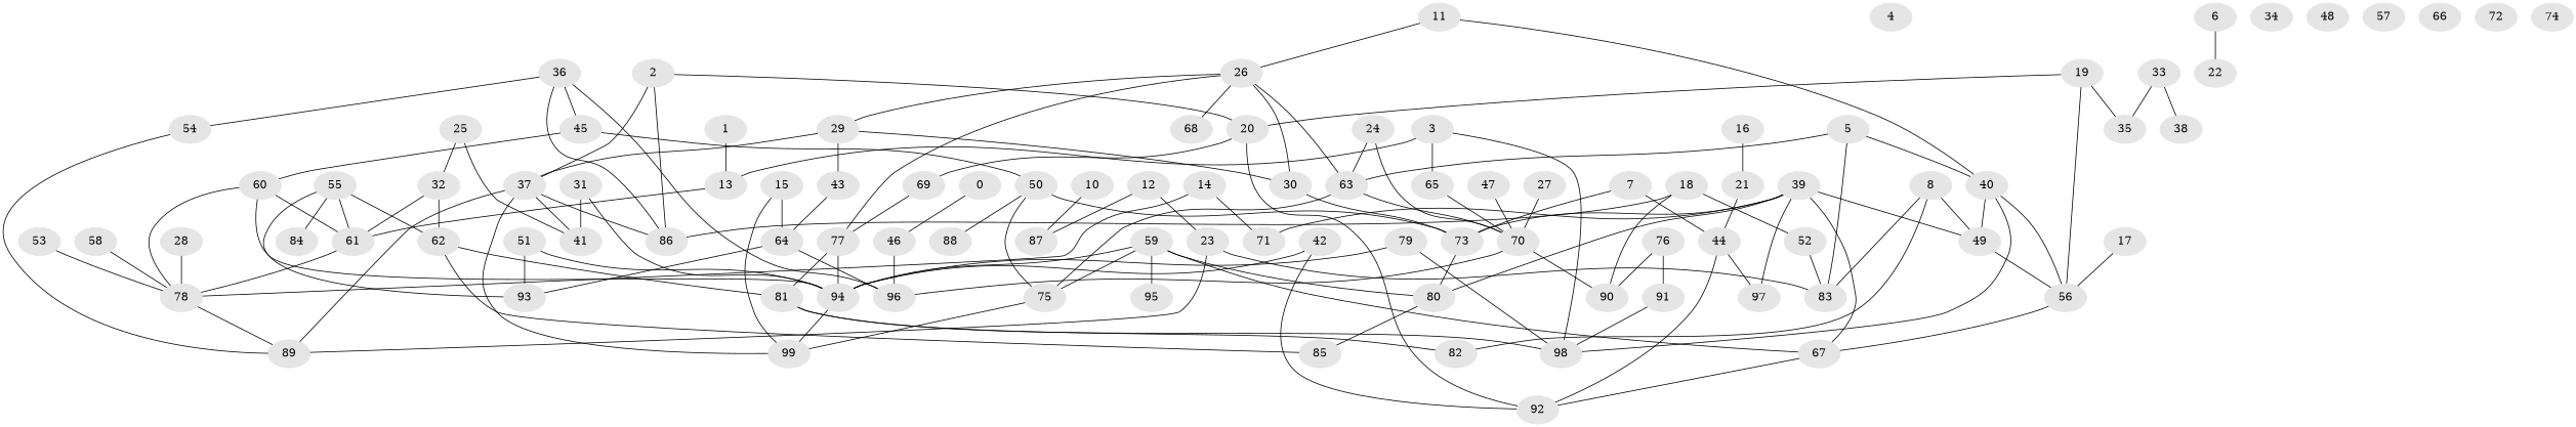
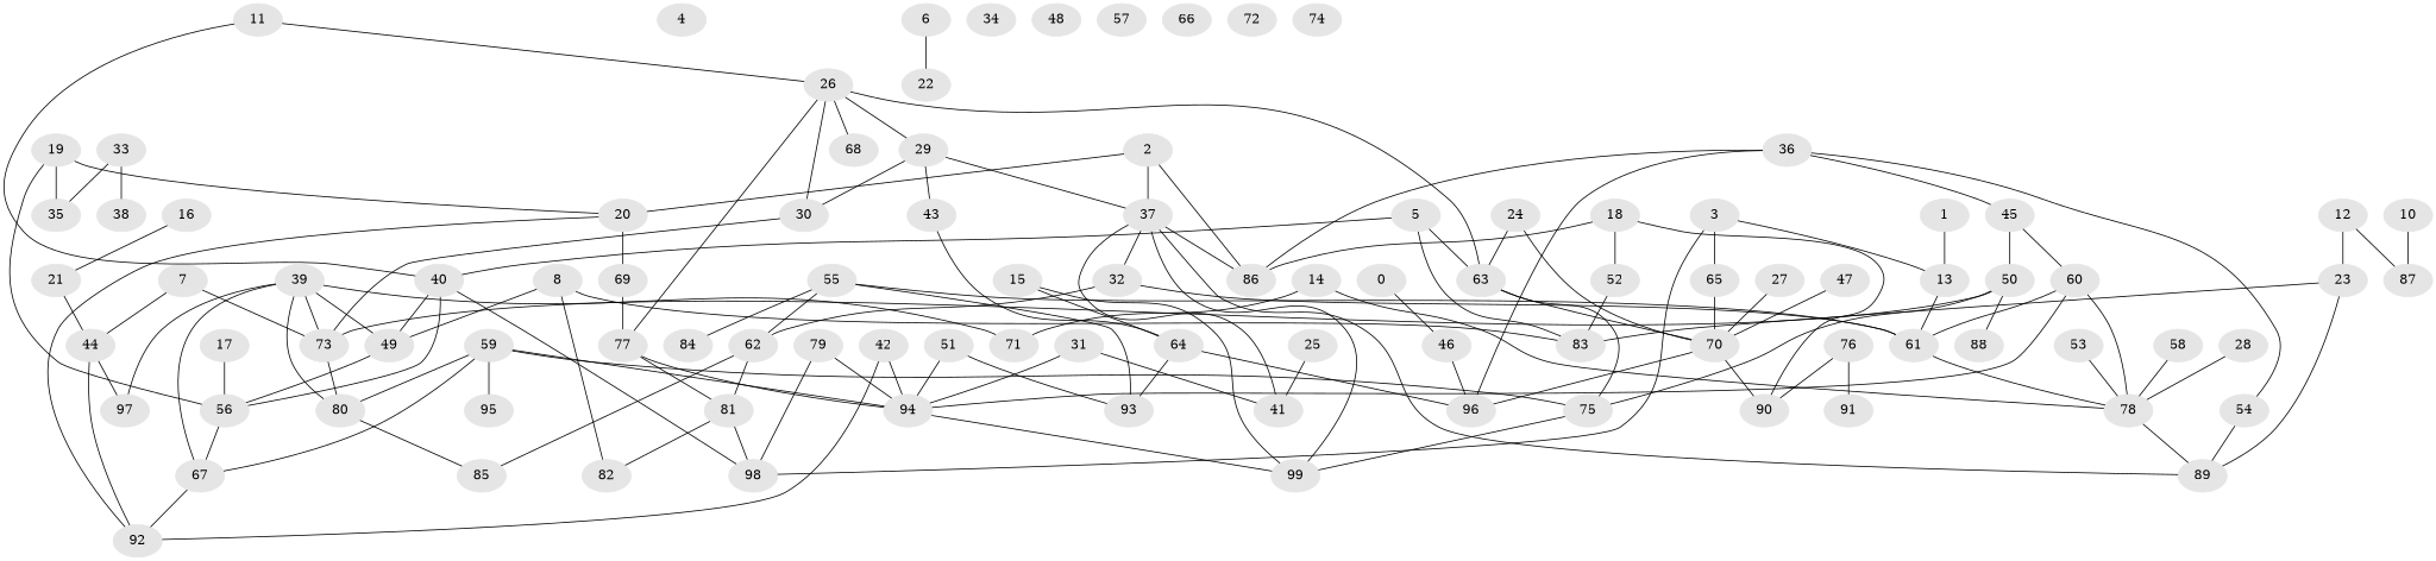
  graph {
    node [color=gray90 style=filled]
    1
    13
    61
    2
    20
    37
    86
    69
    92
    99
    89
    41
    3
    65
    98
    70
    4
    5
    40
    63
    83
    49
    56
    75
    6
    22
    7
    44
    73
    97
    80
    8
    82
    n34 [label=0]
    46
    96
    10
    87
    11
    26
    29
    30
    68
    77
    12
    23
    78
    14
    71
    15
    64
    93
    16
    21
    17
    67
    18
    52
    90
    19
    35
    24
    25
    32
    62
    43
    94
    81
    27
    28
    31
    85
    33
    38
    34
    36
    45
    54
    50
    60
    39
    42
    88
    47
    48
    51
    53
    55
    84
    57
    58
    59
    95
    66
    72
    74
    76
    91
    79
    1 -- 13
    13 -- 61
    61 -- 78
    2 -- 20
    2 -- 37
    2 -- 86
    20 -- 69
    20 -- 92
    37 -- 86
    37 -- 99
    37 -- 89
    37 -- 41
    69 -- 77
    3 -- 13
    3 -- 65
    3 -- 98
    65 -- 70
    70 -- 96
    70 -- 90
    5 -- 40
    5 -- 63
    5 -- 83
    40 -- 98
    40 -- 49
    40 -- 56
    63 -- 70
    63 -- 75
    49 -- 56
    56 -- 67
    75 -- 99
    6 -- 22
    7 -- 44
    7 -- 73
    44 -- 92
    44 -- 97
    73 -- 80
    80 -- 85
    8 -- 83
    8 -- 49
    8 -- 82
    n34 -- 46
    46 -- 96
    10 -- 87
    11 -- 40
    11 -- 26
    26 -- 63
    26 -- 29
    26 -- 30
    26 -- 68
    26 -- 77
    29 -- 37
    29 -- 30
    29 -- 43
    30 -- 73
    77 -- 94
    77 -- 81
    12 -- 87
    12 -- 23
    23 -- 89
    23 -- 83
    78 -- 89
    14 -- 78
    14 -- 71
    15 -- 99
    15 -- 64
    64 -- 96
    64 -- 93
    16 -- 21
    21 -- 44
    17 -- 56
    67 -- 92
    18 -- 86
    18 -- 52
    18 -- 90
    52 -- 83
    19 -- 20
    19 -- 56
    19 -- 35
    24 -- 70
    24 -- 63
    25 -- 41
-   25 -- 32
+   37 -- 32
    32 -- 61
    32 -- 62
    62 -- 81
    62 -- 85
    43 -- 64
    94 -- 99
    81 -- 98
    81 -- 82
    27 -- 70
    28 -- 78
    31 -- 41
    31 -- 94
    33 -- 35
    33 -- 38
    36 -- 86
    36 -- 96
    36 -- 45
    36 -- 54
    45 -- 50
    45 -- 60
    54 -- 89
    50 -- 75
    50 -- 73
    50 -- 88
    60 -- 61
    60 -- 78
    60 -- 94
    39 -- 49
    39 -- 73
    39 -- 97
    39 -- 80
    39 -- 71
    39 -- 67
    42 -- 92
    42 -- 94
    47 -- 70
    51 -- 93
    51 -- 94
    53 -- 78
    55 -- 61
    55 -- 93
    55 -- 62
    55 -- 84
    58 -- 78
    59 -- 75
    59 -- 80
    59 -- 67
    59 -- 94
    59 -- 95
    76 -- 90
    76 -- 91
-   91 -- 98
    79 -- 98
    79 -- 94
  }
